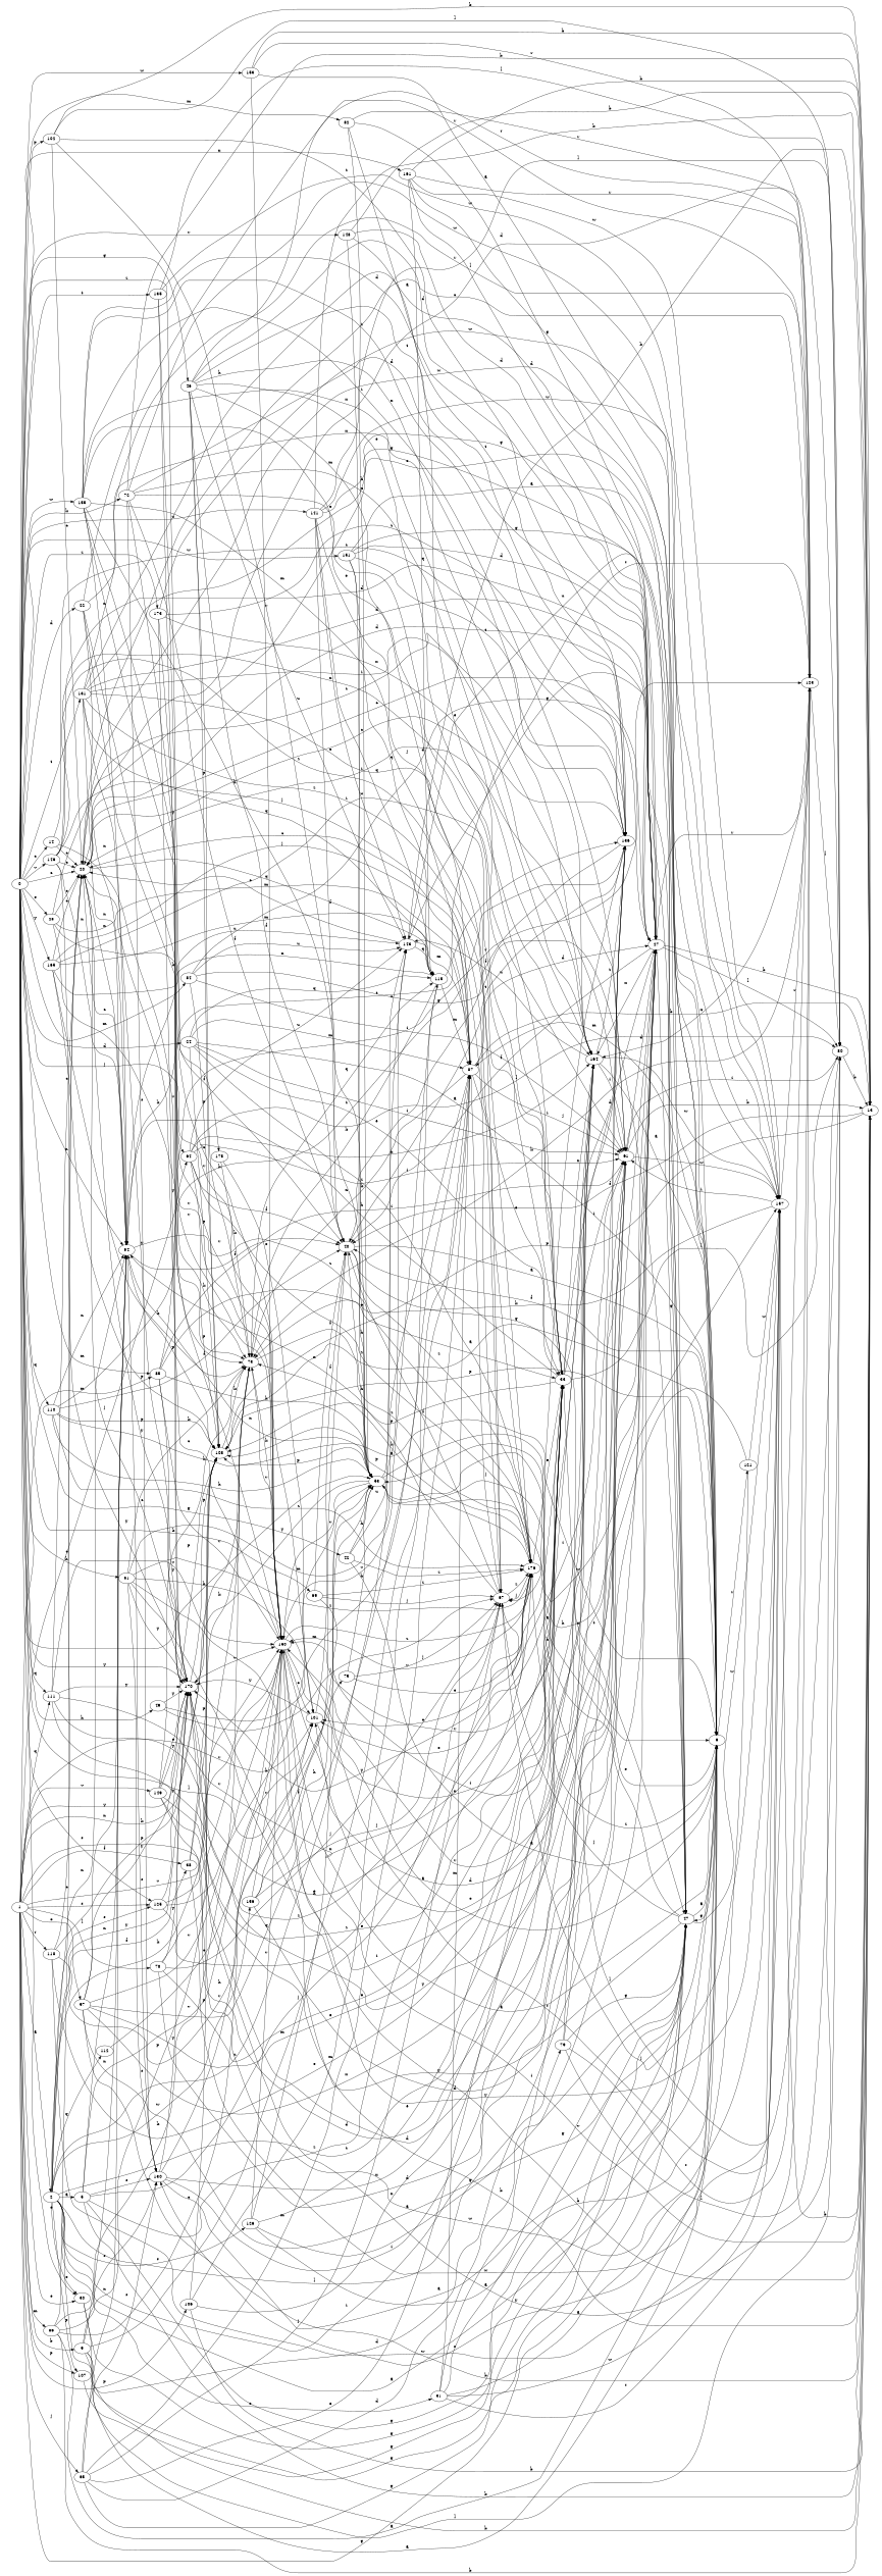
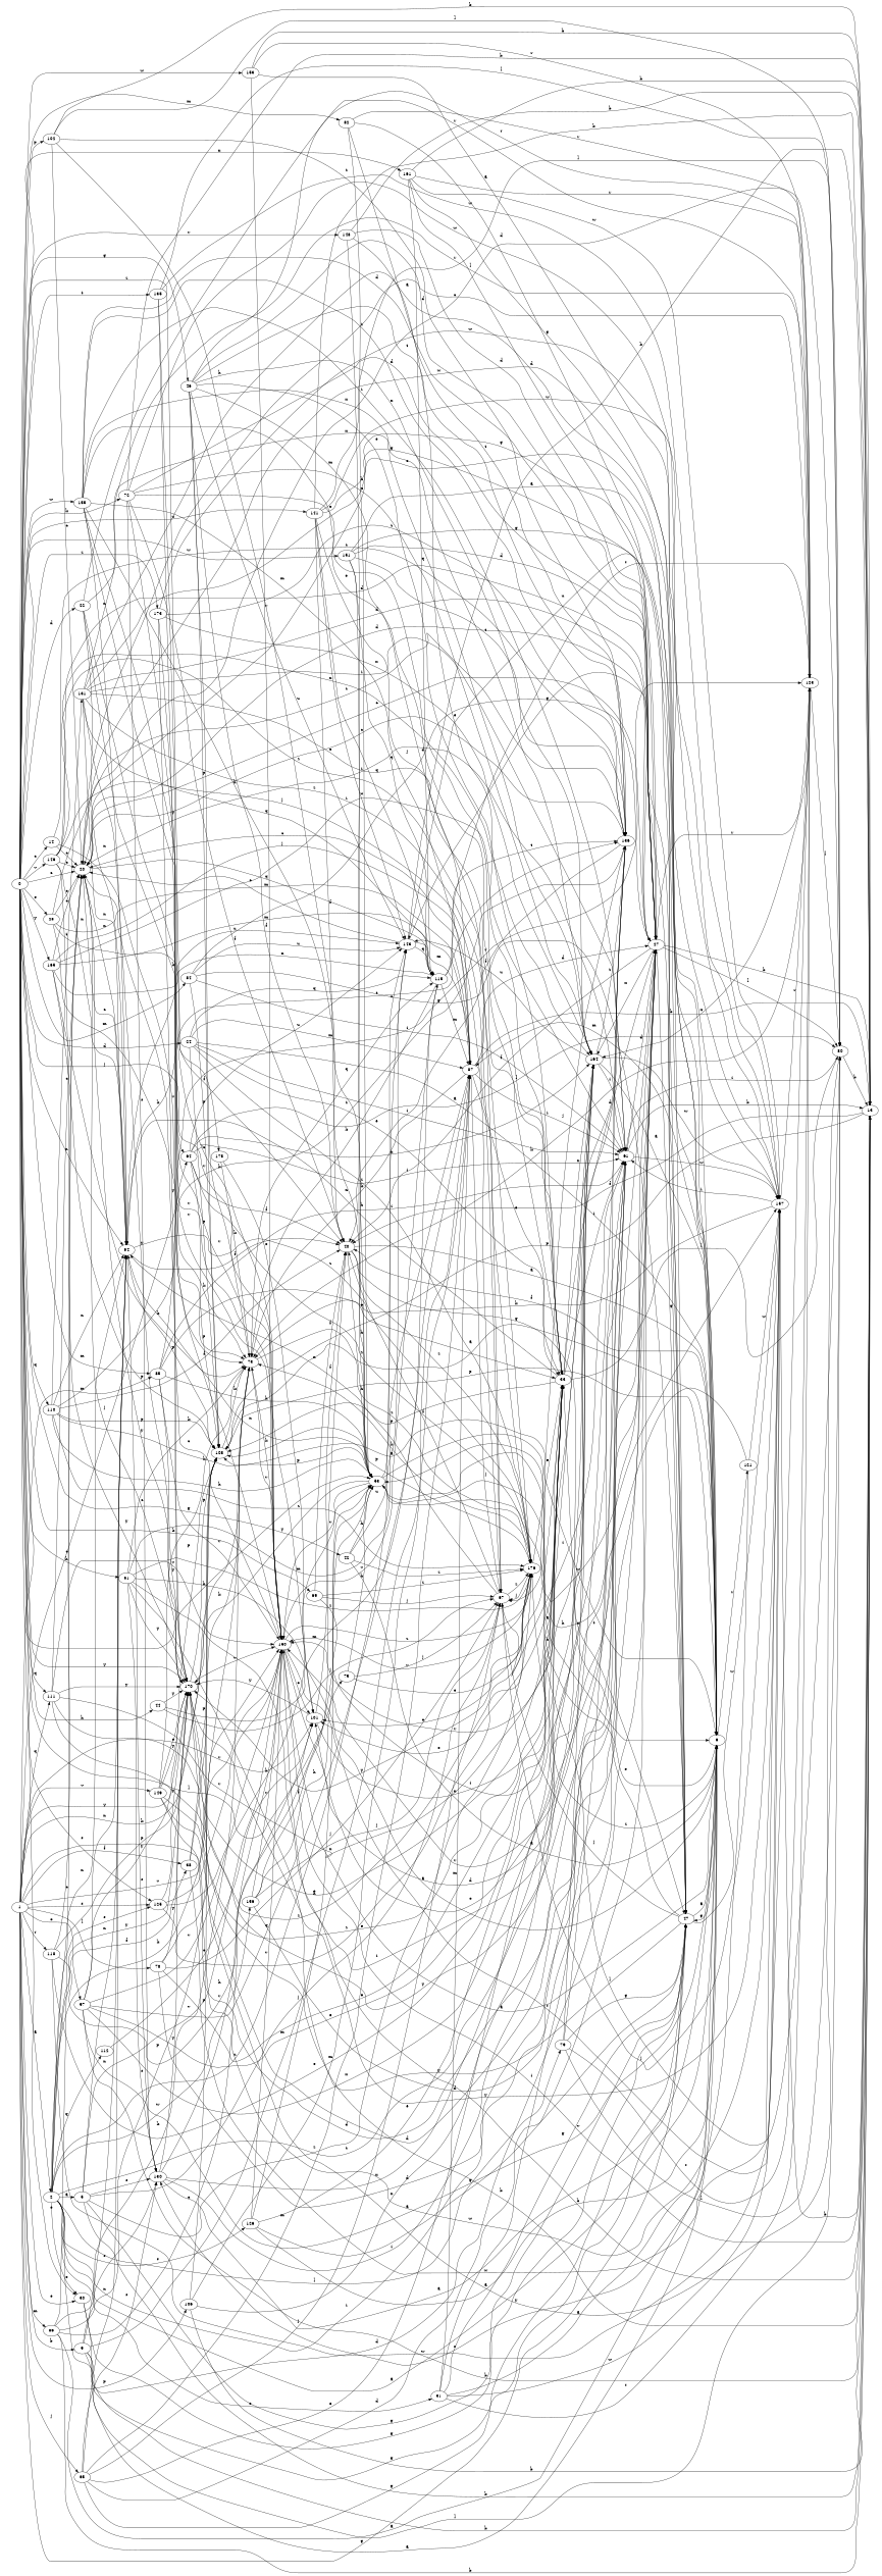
  strict digraph {
    rankdir=LR
    0
    14
    20
    22
    24
    28
    30
    42
    46
-   49
+   49 [label=44]
    51
    53
    64
    69
    72
    75
    82
    84
    85
    94
    102
    110
    111
    125
    131
    135
    141
    146
    148
    151
    153
    155
    161
    165
    170
    173
    175
    150
    136
    27
    61
    80
    115
    157
    73
    123
    164
    6
    176
    87
    108
    33
    40
    47
    13
    143
    67
    130
    101
    1
    2
    9
    38
    65
    78
    86
    97
    106
-   107
    118
    149
    5
    31
    79
    112
    126
    156
    121
    0 -> 14 [label=c]
    0 -> 20 [label=c]
    0 -> 22 [label=d]
    0 -> 24 [label=d]
    0 -> 28 [label=e]
    0 -> 30 [label=e]
    0 -> 42 [label=g]
    0 -> 46 [label=g]
    0 -> 49 [label=h]
    0 -> 51 [label=h]
    0 -> 53 [label=h]
    0 -> 64 [label=j]
    0 -> 69 [label=k]
    0 -> 72 [label=k]
    0 -> 75 [label=l]
    0 -> 82 [label=m]
    0 -> 84 [label=m]
    0 -> 85 [label=m]
    0 -> 94 [label=n]
    0 -> 102 [label=p]
    0 -> 110 [label=q]
    0 -> 111 [label=q]
    0 -> 125 [label=s]
-   0 -> 131 [label=t]
+   110 -> 131 [label=t]
    0 -> 135 [label=t]
    0 -> 141 [label=u]
    0 -> 146 [label=v]
    0 -> 148 [label=v]
    0 -> 151 [label=w]
    0 -> 153 [label=w]
    0 -> 155 [label=w]
    0 -> 161 [label=x]
    0 -> 165 [label=y]
    0 -> 170 [label=y]
    0 -> 173 [label=z]
    0 -> 175 [label=z]
    14 -> 20 [label=c]
    14 -> 150 [label=v]
    14 -> 136 [label=t]
    20 -> 94 [label=n]
    20 -> 170 [label=y]
    20 -> 27 [label=d]
    20 -> 61 [label=i]
    20 -> 80 [label=l]
    20 -> 115 [label=q]
    20 -> 157 [label=w]
    22 -> 94 [label=n]
    22 -> 150 [label=v]
    22 -> 73 [label=k]
    22 -> 123 [label=r]
    22 -> 164 [label=x]
    24 -> 61 [label=i]
    24 -> 115 [label=q]
    24 -> 6 [label=a]
    24 -> 176 [label=z]
    24 -> 87 [label=m]
    24 -> 108 [label=p]
    24 -> 33 [label=e]
    28 -> 20 [label=c]
    28 -> 136 [label=t]
    28 -> 73 [label=k]
    28 -> 87 [label=m]
    28 -> 40 [label=f]
    30 -> 47 [label=g]
    30 -> 13 [label=b]
    42 -> 53 [label=h]
    42 -> 6 [label=a]
    42 -> 176 [label=z]
    42 -> 143 [label=u]
    46 -> 136 [label=t]
    46 -> 27 [label=d]
    46 -> 73 [label=k]
    46 -> 123 [label=r]
    46 -> 164 [label=x]
    46 -> 87 [label=m]
    46 -> 108 [label=p]
    46 -> 33 [label=e]
    46 -> 40 [label=f]
    46 -> 143 [label=u]
    49 -> 170 [label=y]
    49 -> 87 [label=m]
    49 -> 67 [label=j]
    51 -> 170 [label=y]
    51 -> 61 [label=i]
    51 -> 73 [label=k]
    51 -> 6 [label=a]
    51 -> 176 [label=z]
    51 -> 87 [label=m]
    51 -> 13 [label=b]
    51 -> 130 [label=s]
    53 -> 94 [label=n]
    53 -> 170 [label=y]
    53 -> 150 [label=v]
    53 -> 80 [label=l]
    53 -> 157 [label=w]
    53 -> 6 [label=a]
    53 -> 108 [label=p]
    53 -> 143 [label=u]
    64 -> 61 [label=i]
    64 -> 80 [label=l]
    64 -> 164 [label=x]
    64 -> 176 [label=z]
    64 -> 108 [label=p]
    64 -> 40 [label=f]
    64 -> 143 [label=u]
    69 -> 61 [label=i]
    69 -> 176 [label=z]
    69 -> 40 [label=f]
    69 -> 67 [label=j]
    72 -> 150 [label=v]
    72 -> 27 [label=d]
    72 -> 157 [label=w]
    72 -> 164 [label=x]
    72 -> 33 [label=e]
    72 -> 40 [label=f]
    72 -> 13 [label=b]
    72 -> 130 [label=s]
    75 -> 53 [label=h]
    75 -> 33 [label=e]
    75 -> 67 [label=j]
    82 -> 53 [label=h]
    82 -> 27 [label=d]
    82 -> 123 [label=r]
    82 -> 33 [label=e]
    84 -> 27 [label=d]
    84 -> 61 [label=i]
    84 -> 108 [label=p]
    84 -> 47 [label=g]
    84 -> 143 [label=u]
    85 -> 53 [label=h]
    85 -> 170 [label=y]
    85 -> 150 [label=v]
    85 -> 61 [label=i]
    85 -> 123 [label=r]
    85 -> 33 [label=e]
    94 -> 20 [label=c]
    94 -> 136 [label=t]
    94 -> 176 [label=z]
    94 -> 108 [label=p]
    94 -> 40 [label=f]
    94 -> 130 [label=s]
    102 -> 20 [label=c]
    102 -> 53 [label=h]
    102 -> 136 [label=t]
    102 -> 80 [label=l]
    102 -> 13 [label=b]
    110 -> 53 [label=h]
    110 -> 94 [label=n]
    110 -> 136 [label=t]
    110 -> 6 [label=a]
    110 -> 176 [label=z]
    110 -> 108 [label=p]
    110 -> 40 [label=f]
    111 -> 20 [label=c]
    111 -> 170 [label=y]
    111 -> 150 [label=v]
    111 -> 164 [label=x]
    111 -> 176 [label=z]
    111 -> 33 [label=e]
    125 -> 53 [label=h]
    125 -> 170 [label=y]
    125 -> 150 [label=v]
    125 -> 176 [label=z]
    131 -> 94 [label=n]
    131 -> 170 [label=y]
    131 -> 27 [label=d]
    131 -> 61 [label=i]
    131 -> 115 [label=q]
    131 -> 123 [label=r]
    131 -> 6 [label=a]
    131 -> 176 [label=z]
    131 -> 33 [label=e]
    131 -> 47 [label=g]
    135 -> 170 [label=y]
    135 -> 80 [label=l]
    135 -> 157 [label=w]
    135 -> 73 [label=k]
    141 -> 80 [label=l]
    141 -> 115 [label=q]
    141 -> 157 [label=w]
    141 -> 40 [label=f]
    141 -> 47 [label=g]
    141 -> 13 [label=b]
    141 -> 143 [label=u]
    141 -> 67 [label=j]
    146 -> 20 [label=c]
    146 -> 94 [label=n]
    146 -> 170 [label=y]
    146 -> 27 [label=d]
    146 -> 164 [label=x]
    146 -> 176 [label=z]
    146 -> 67 [label=j]
    148 -> 53 [label=h]
    148 -> 136 [label=t]
    148 -> 27 [label=d]
    148 -> 13 [label=b]
    151 -> 53 [label=h]
    151 -> 136 [label=t]
    151 -> 27 [label=d]
    151 -> 115 [label=q]
    151 -> 6 [label=a]
    151 -> 47 [label=g]
    153 -> 150 [label=v]
    153 -> 123 [label=r]
    153 -> 6 [label=a]
    153 -> 13 [label=b]
    155 -> 53 [label=h]
    155 -> 94 [label=n]
    155 -> 150 [label=v]
    155 -> 136 [label=t]
    155 -> 27 [label=d]
    155 -> 61 [label=i]
    155 -> 164 [label=x]
    155 -> 87 [label=m]
    155 -> 33 [label=e]
    155 -> 101 [label=o]
    161 -> 27 [label=d]
    161 -> 115 [label=q]
    161 -> 157 [label=w]
    161 -> 123 [label=r]
    161 -> 47 [label=g]
    161 -> 13 [label=b]
    165 -> 20 [label=c]
    165 -> 61 [label=i]
    165 -> 73 [label=k]
    165 -> 87 [label=m]
    165 -> 108 [label=p]
    165 -> 143 [label=u]
    165 -> 67 [label=j]
    170 -> 20 [label=c]
    170 -> 150 [label=v]
    170 -> 108 [label=p]
    173 -> 170 [label=y]
    173 -> 150 [label=v]
    173 -> 136 [label=t]
    173 -> 157 [label=w]
    173 -> 164 [label=x]
    175 -> 73 [label=k]
    175 -> 101 [label=o]
    150 -> 20 [label=c]
    150 -> 27 [label=d]
    150 -> 73 [label=k]
    150 -> 123 [label=r]
    150 -> 6 [label=a]
    150 -> 176 [label=z]
    150 -> 13 [label=b]
    150 -> 101 [label=o]
    136 -> 20 [label=c]
    136 -> 150 [label=v]
    136 -> 40 [label=f]
    136 -> 67 [label=j]
    136 -> 101 [label=o]
    27 -> 20 [label=c]
    27 -> 170 [label=y]
    27 -> 80 [label=l]
    27 -> 123 [label=r]
    27 -> 164 [label=x]
    27 -> 40 [label=f]
    27 -> 47 [label=g]
    27 -> 13 [label=b]
    61 -> 150 [label=v]
    61 -> 27 [label=d]
    61 -> 157 [label=w]
    61 -> 13 [label=b]
    80 -> 170 [label=y]
    80 -> 61 [label=i]
    80 -> 13 [label=b]
    115 -> 94 [label=n]
    115 -> 150 [label=v]
    115 -> 73 [label=k]
    115 -> 123 [label=r]
    115 -> 87 [label=m]
    157 -> 170 [label=y]
    157 -> 61 [label=i]
    157 -> 73 [label=k]
    157 -> 123 [label=r]
    157 -> 13 [label=b]
    157 -> 67 [label=j]
    73 -> 150 [label=v]
    73 -> 115 [label=q]
    73 -> 176 [label=z]
    123 -> 20 [label=c]
    123 -> 80 [label=l]
    123 -> 73 [label=k]
    123 -> 164 [label=x]
    164 -> 136 [label=t]
    164 -> 61 [label=i]
    164 -> 157 [label=w]
    164 -> 6 [label=a]
    164 -> 143 [label=u]
    6 -> 20 [label=c]
    6 -> 53 [label=h]
    6 -> 176 [label=z]
    6 -> 87 [label=m]
    6 -> 108 [label=p]
    6 -> 40 [label=f]
    6 -> 47 [label=g]
    6 -> 143 [label=u]
    6 -> 121 [label=r]
    176 -> 170 [label=y]
    176 -> 150 [label=v]
    176 -> 73 [label=k]
    176 -> 108 [label=p]
    176 -> 33 [label=e]
    176 -> 67 [label=j]
    176 -> 101 [label=o]
    87 -> 20 [label=c]
    87 -> 27 [label=d]
    87 -> 61 [label=i]
    87 -> 73 [label=k]
    87 -> 33 [label=e]
    87 -> 13 [label=b]
    87 -> 67 [label=j]
    108 -> 73 [label=k]
    108 -> 6 [label=a]
    33 -> 94 [label=n]
    33 -> 27 [label=d]
    33 -> 61 [label=i]
    33 -> 80 [label=l]
    33 -> 164 [label=x]
    33 -> 108 [label=p]
    33 -> 101 [label=o]
    40 -> 53 [label=h]
-   40 -> 136 [label=t]
+   115 -> 136 [label=t]
    40 -> 6 [label=a]
    40 -> 176 [label=z]
    40 -> 47 [label=g]
    47 -> 170 [label=y]
    47 -> 157 [label=w]
    47 -> 6 [label=a]
    47 -> 33 [label=e]
    47 -> 67 [label=j]
    13 -> 150 [label=v]
    13 -> 108 [label=p]
    13 -> 40 [label=f]
    143 -> 20 [label=c]
    143 -> 115 [label=q]
    143 -> 87 [label=m]
    143 -> 47 [label=g]
    143 -> 13 [label=b]
    67 -> 94 [label=n]
    67 -> 61 [label=i]
    67 -> 176 [label=z]
    67 -> 40 [label=f]
    130 -> 170 [label=y]
    130 -> 150 [label=v]
    130 -> 61 [label=i]
    130 -> 164 [label=x]
    130 -> 6 [label=a]
    101 -> 170 [label=y]
    101 -> 164 [label=x]
    101 -> 40 [label=f]
    1 -> 30 [label=e]
    1 -> 64 [label=j]
    1 -> 85 [label=m]
    1 -> 111 [label=q]
    1 -> 125 [label=s]
    1 -> 170 [label=y]
    1 -> 150 [label=v]
    1 -> 27 [label=d]
    1 -> 73 [label=k]
    1 -> 47 [label=g]
    1 -> 101 [label=o]
    1 -> 2 [label=a]
    1 -> 9 [label=b]
    1 -> 38 [label=f]
    1 -> 65 [label=j]
    1 -> 78 [label=l]
    1 -> 86 [label=m]
    1 -> 97 [label=o]
    1 -> 106 [label=p]
-   1 -> 107 [label=p]
    1 -> 118 [label=r]
    1 -> 149 [label=v]
    2 -> 30 [label=e]
    2 -> 94 [label=n]
    2 -> 125 [label=s]
    2 -> 170 [label=y]
    2 -> 136 [label=t]
    2 -> 61 [label=i]
    2 -> 80 [label=l]
    2 -> 73 [label=k]
    2 -> 6 [label=a]
    2 -> 143 [label=u]
    2 -> 38 [label=f]
-   2 -> 107 [label=p]
    2 -> 5 [label=a]
    2 -> 31 [label=e]
    2 -> 79 [label=l]
    2 -> 112 [label=q]
    2 -> 126 [label=s]
    2 -> 156 [label=w]
    9 -> 94 [label=n]
    9 -> 27 [label=d]
    9 -> 6 [label=a]
    9 -> 87 [label=m]
    9 -> 108 [label=p]
    9 -> 47 [label=g]
    38 -> 157 [label=w]
    38 -> 73 [label=k]
    38 -> 108 [label=p]
    65 -> 94 [label=n]
    65 -> 27 [label=d]
    65 -> 87 [label=m]
    65 -> 33 [label=e]
    65 -> 47 [label=g]
    65 -> 67 [label=j]
    65 -> 130 [label=s]
    78 -> 170 [label=y]
    78 -> 150 [label=v]
    78 -> 27 [label=d]
    78 -> 33 [label=e]
    78 -> 67 [label=j]
    86 -> 20 [label=c]
    86 -> 73 [label=k]
    86 -> 6 [label=a]
    86 -> 13 [label=b]
    86 -> 130 [label=s]
    86 -> 101 [label=o]
    97 -> 94 [label=n]
    97 -> 170 [label=y]
    97 -> 150 [label=v]
    97 -> 115 [label=q]
    97 -> 164 [label=x]
    97 -> 6 [label=a]
    97 -> 33 [label=e]
    97 -> 13 [label=b]
    106 -> 164 [label=x]
    106 -> 87 [label=m]
    106 -> 108 [label=p]
    106 -> 13 [label=b]
-   107 -> 47 [label=g]
    118 -> 20 [label=c]
    118 -> 53 [label=h]
    118 -> 157 [label=w]
    118 -> 108 [label=p]
    118 -> 33 [label=e]
    149 -> 170 [label=y]
    149 -> 27 [label=d]
    149 -> 157 [label=w]
    149 -> 73 [label=k]
    149 -> 108 [label=p]
    149 -> 33 [label=e]
    5 -> 94 [label=n]
    5 -> 150 [label=v]
    5 -> 176 [label=z]
    5 -> 47 [label=g]
    5 -> 13 [label=b]
    5 -> 67 [label=j]
    5 -> 130 [label=s]
    31 -> 61 [label=i]
    31 -> 157 [label=w]
    31 -> 123 [label=r]
    31 -> 6 [label=a]
    31 -> 87 [label=m]
    31 -> 47 [label=g]
    79 -> 136 [label=t]
    79 -> 80 [label=l]
    79 -> 123 [label=r]
    79 -> 164 [label=x]
    79 -> 47 [label=g]
    112 -> 101 [label=o]
    126 -> 53 [label=h]
    126 -> 150 [label=v]
    126 -> 6 [label=a]
    126 -> 33 [label=e]
    126 -> 47 [label=g]
    156 -> 53 [label=h]
    156 -> 150 [label=v]
    156 -> 27 [label=d]
    156 -> 40 [label=f]
    156 -> 67 [label=j]
    121 -> 53 [label=h]
    121 -> 157 [label=w]
    121 -> 130 [label=s]
  }
